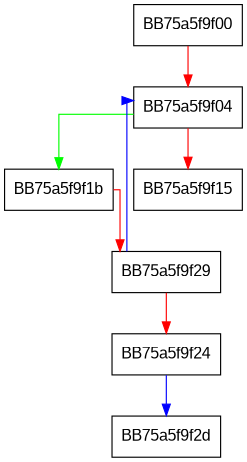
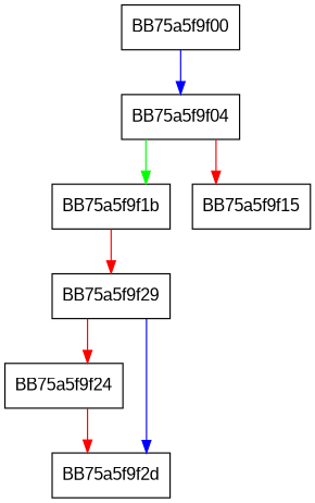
  digraph {
    fontname="Liberation Sans"
    splines=ortho
    node [fontname="Liberation Sans" shape=box]
    edge [color=red fontname="Liberation Sans"]
    BB75a5f9f04
    BB75a5f9f1b
    BB75a5f9f15
    BB75a5f9f00
    BB75a5f9f29
    BB75a5f9f24
    BB75a5f9f2d
    BB75a5f9f04 -> BB75a5f9f1b [color=green]
    BB75a5f9f04 -> BB75a5f9f15
    BB75a5f9f1b -> BB75a5f9f29
-   BB75a5f9f00 -> BB75a5f9f04
+   BB75a5f9f00 -> BB75a5f9f04 [color=blue]
    BB75a5f9f29 -> BB75a5f9f24
-   BB75a5f9f29 -> BB75a5f9f04 [color=blue]
-   BB75a5f9f24 -> BB75a5f9f2d [color=blue]
+   BB75a5f9f29 -> BB75a5f9f2d [color=blue]
+   BB75a5f9f24 -> BB75a5f9f2d
  }
